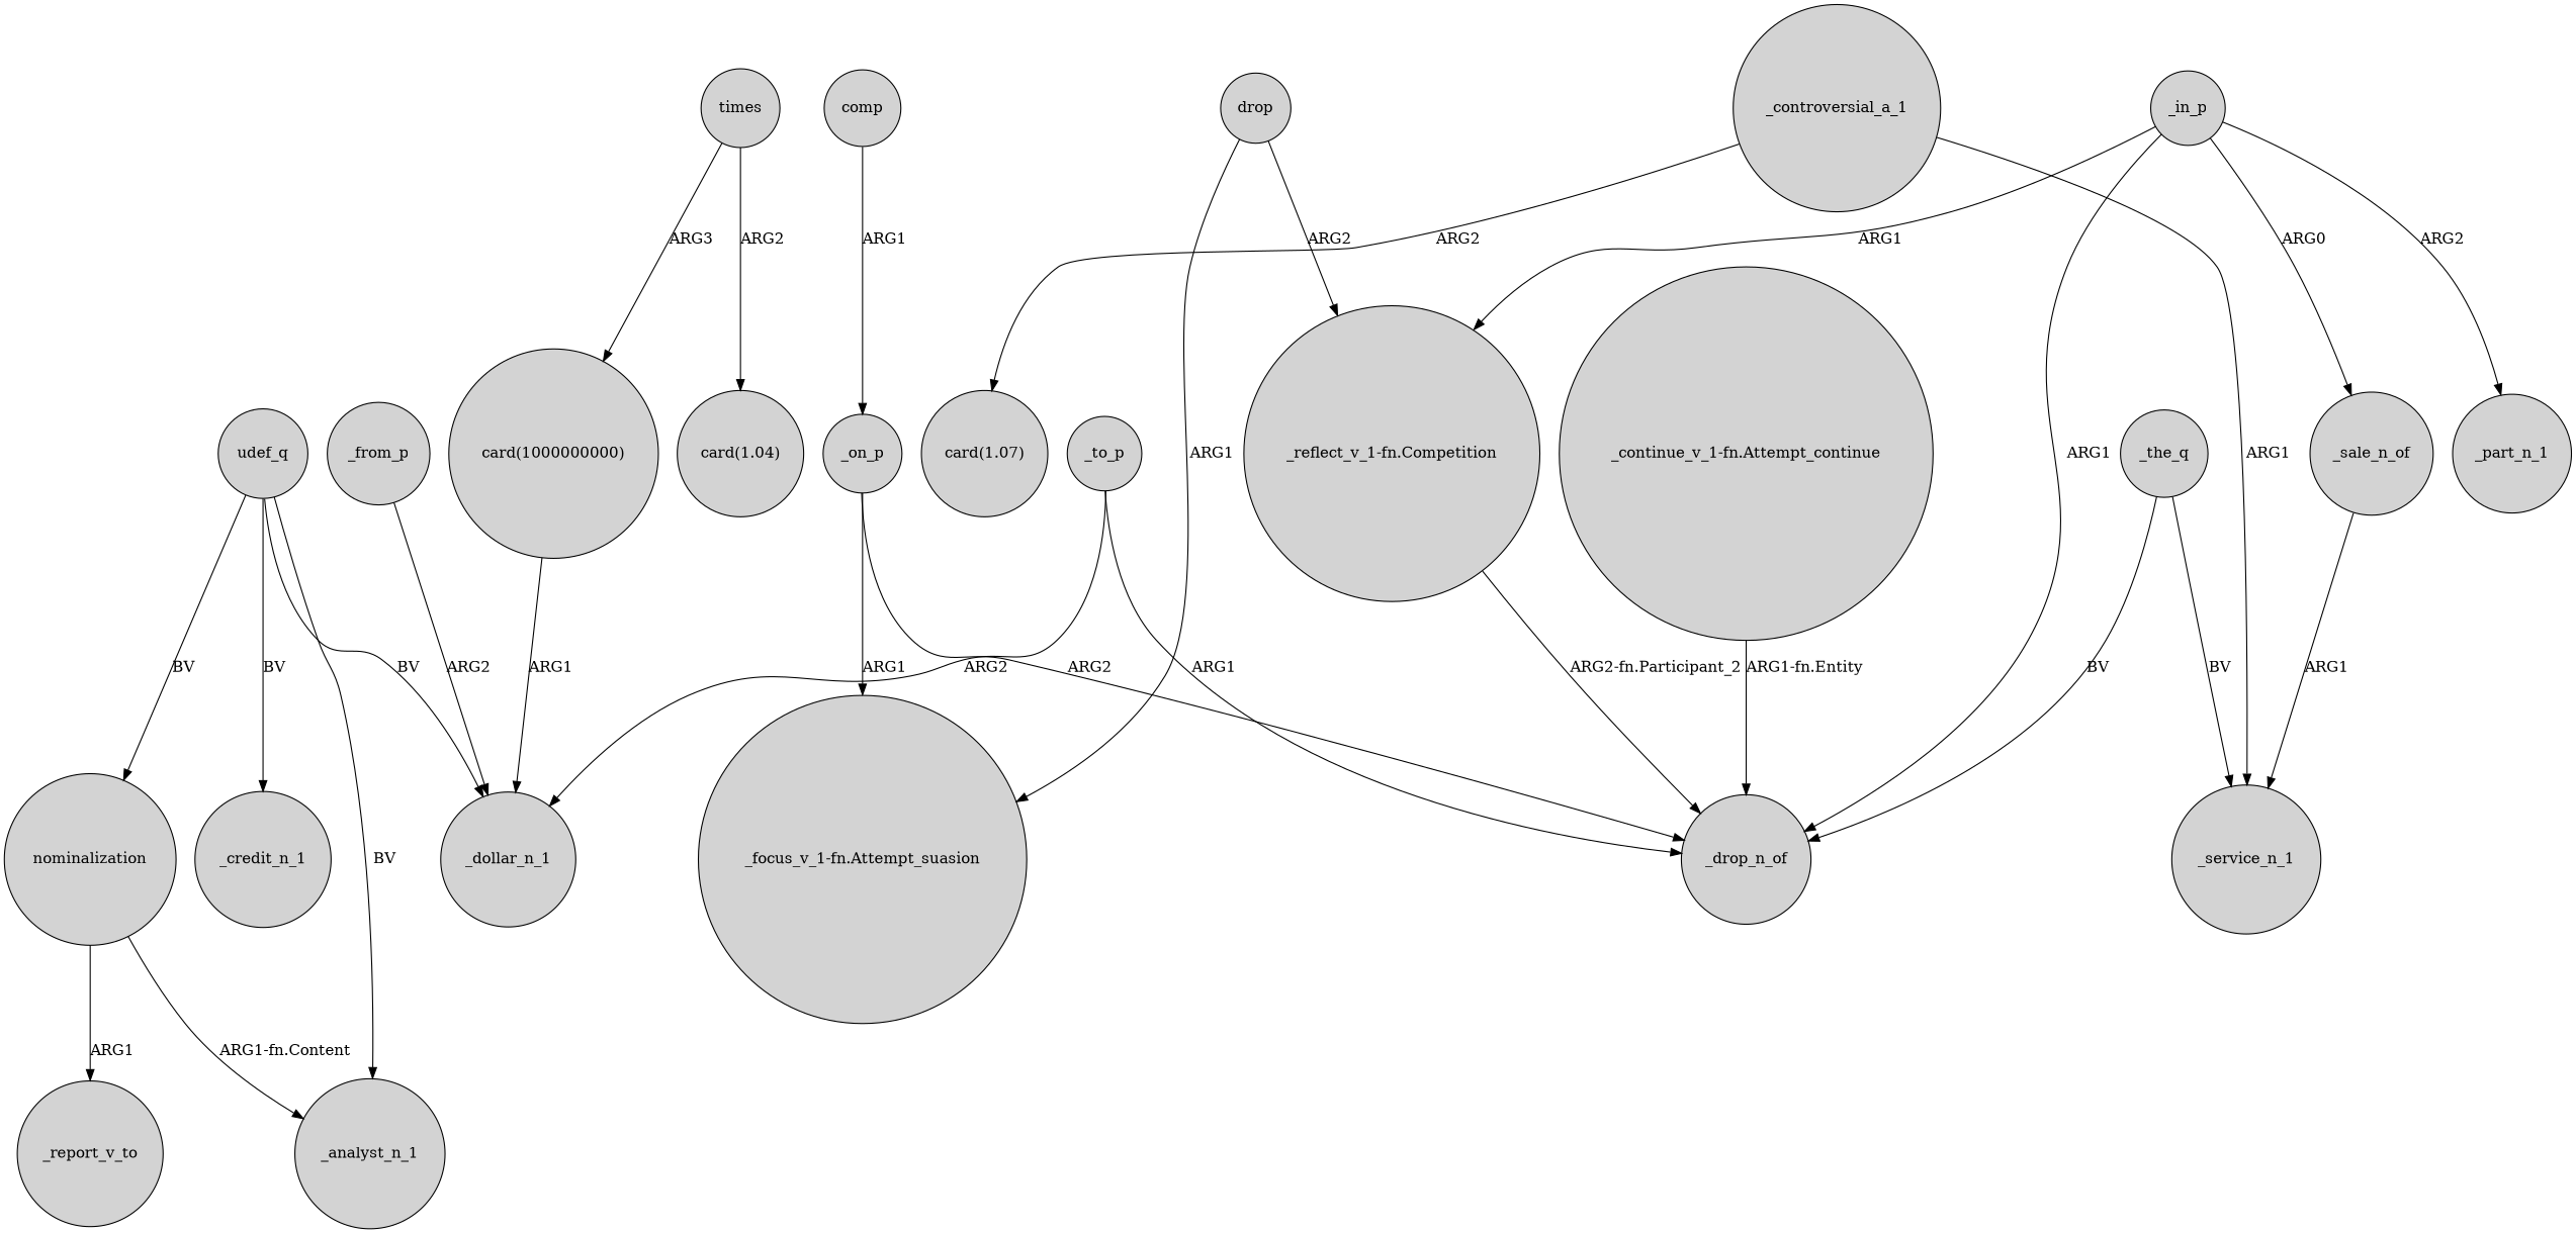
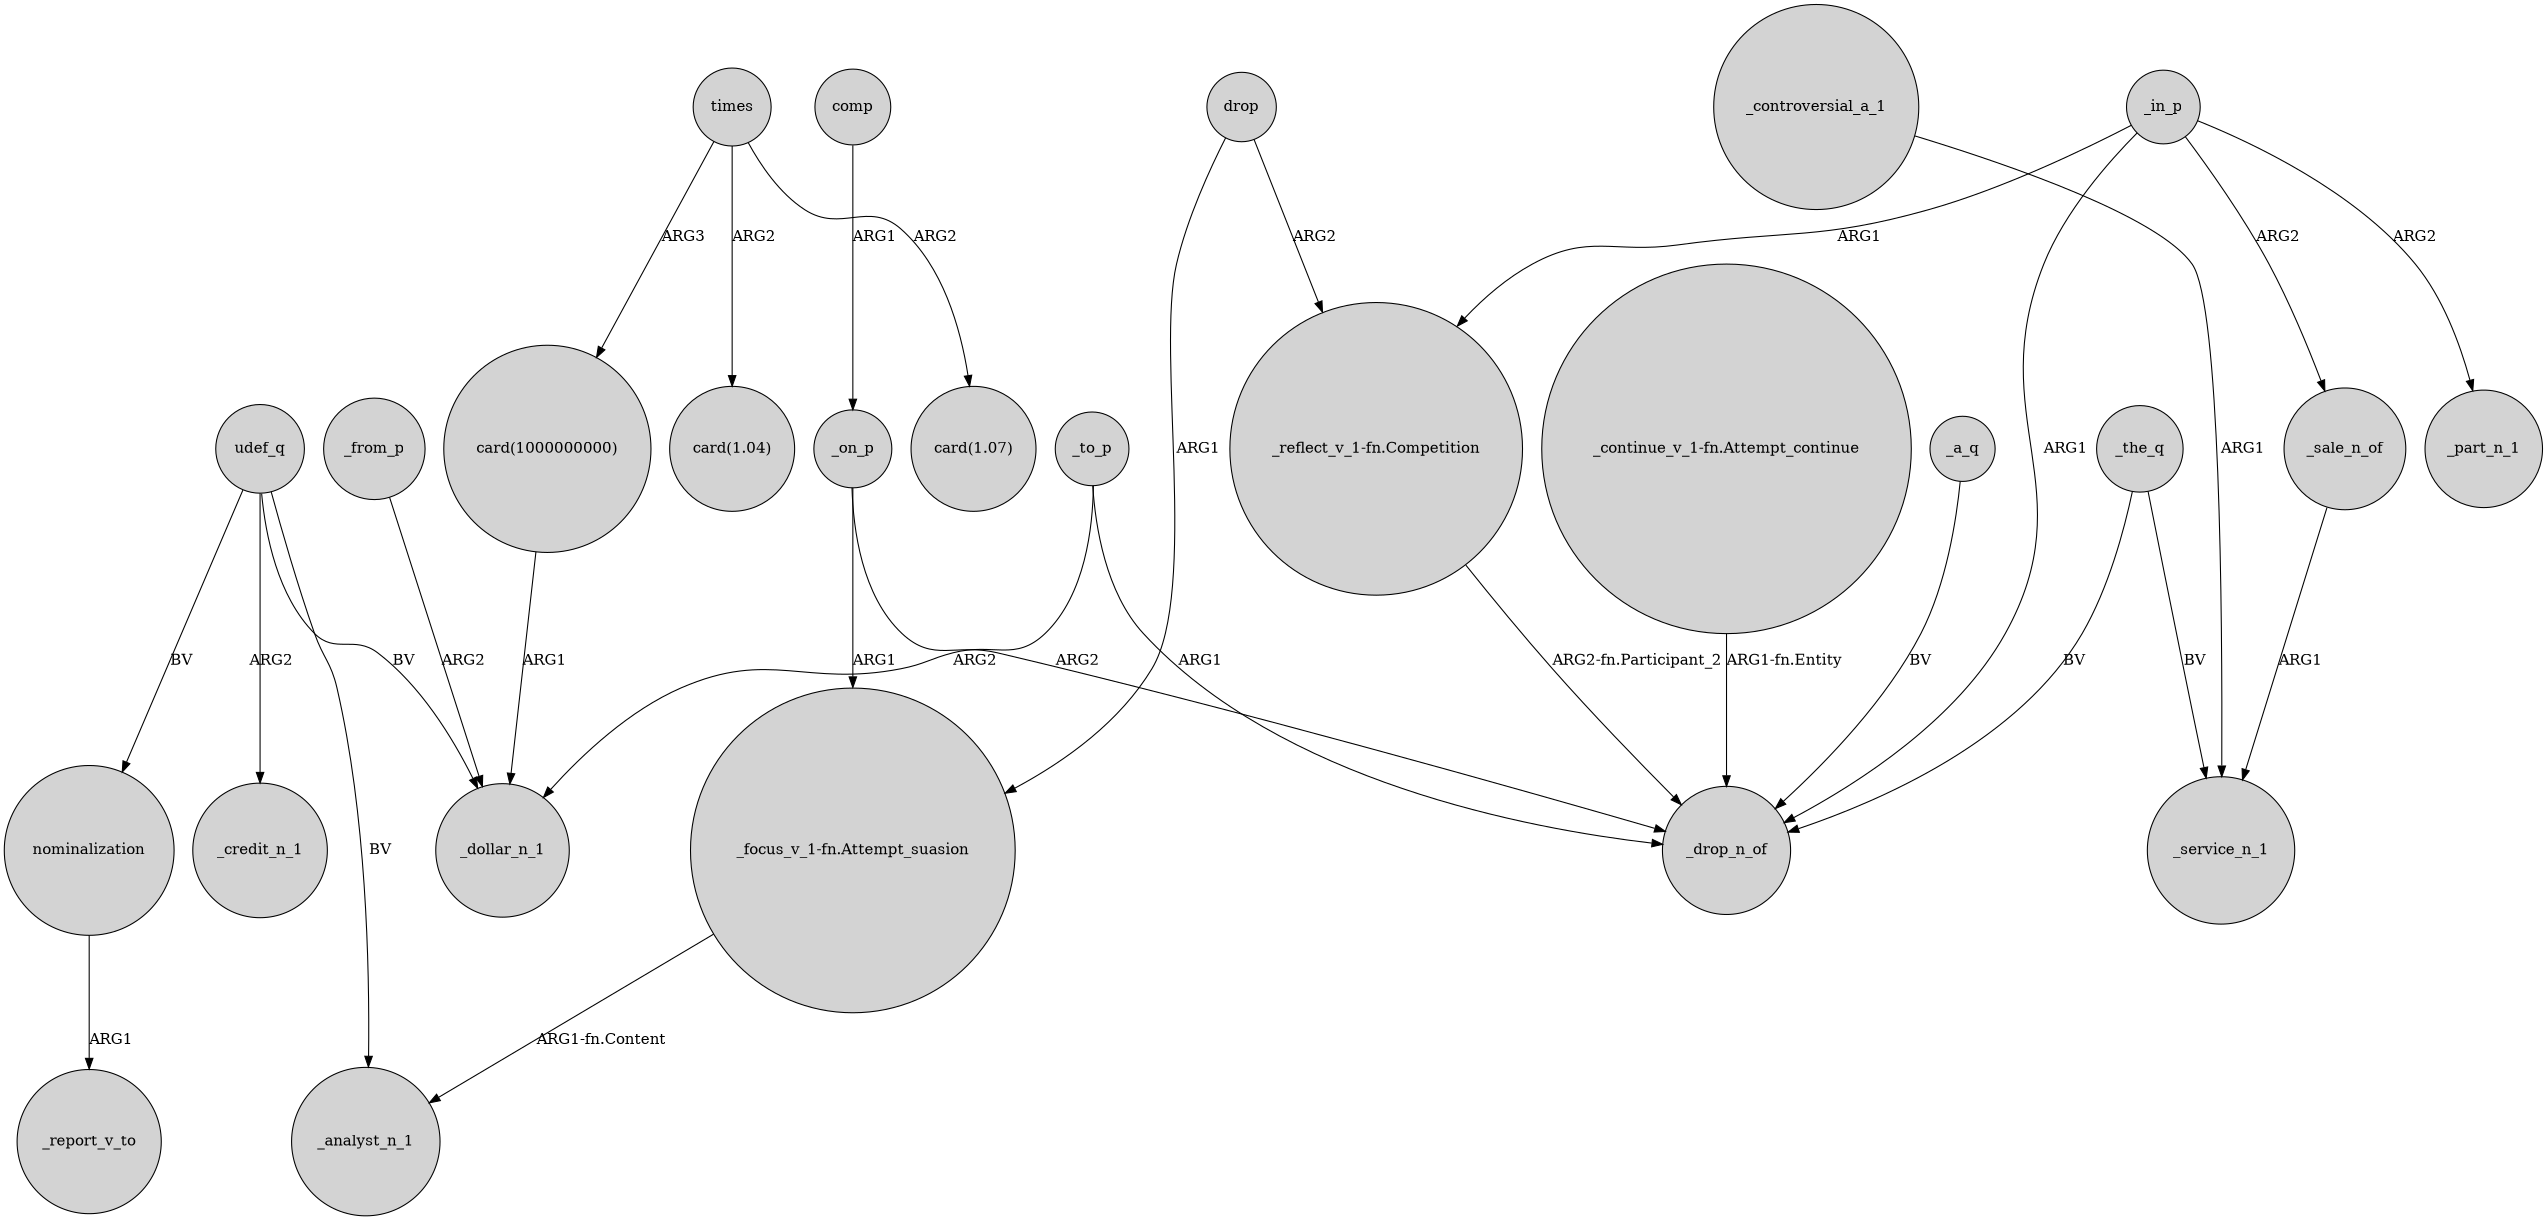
  digraph {
    node [shape=circle style=filled]
    "card(1000000000)"
    _dollar_n_1
    _on_p
    "_focus_v_1-fn.Attempt_suasion"
    _drop_n_of
    _analyst_n_1
    udef_q
    nominalization
    _credit_n_1
    _sale_n_of
    _service_n_1
    _report_v_to
    "_reflect_v_1-fn.Competition"
    n14 [label=drop]
    _in_p
    _part_n_1
    times
    "card(1.04)"
    "card(1.07)"
    _to_p
    n21 [label="_continue_v_1-fn.Attempt_continue"]
    _the_q
+   _a_q
    comp
    _from_p
    _controversial_a_1
    "card(1000000000)" -> _dollar_n_1 [label=ARG1]
    _on_p -> "_focus_v_1-fn.Attempt_suasion" [label=ARG1]
    _on_p -> _drop_n_of [label=ARG2]
-   nominalization -> _analyst_n_1 [label="ARG1-fn.Content"]
+   "_focus_v_1-fn.Attempt_suasion" -> _analyst_n_1 [label="ARG1-fn.Content"]
    udef_q -> _dollar_n_1 [label=BV]
    udef_q -> _analyst_n_1 [label=BV]
    udef_q -> nominalization [label=BV]
-   udef_q -> _credit_n_1 [label=BV]
+   udef_q -> _credit_n_1 [label=ARG2]
    nominalization -> _report_v_to [label=ARG1]
    _sale_n_of -> _service_n_1 [label=ARG1]
    "_reflect_v_1-fn.Competition" -> _drop_n_of [label="ARG2-fn.Participant_2"]
    n14 -> "_focus_v_1-fn.Attempt_suasion" [label=ARG1]
    n14 -> "_reflect_v_1-fn.Competition" [label=ARG2]
    _in_p -> _drop_n_of [label=ARG1]
-   _in_p -> _sale_n_of [label=ARG0]
+   _in_p -> _sale_n_of [label=ARG2]
    _in_p -> "_reflect_v_1-fn.Competition" [label=ARG1]
    _in_p -> _part_n_1 [label=ARG2]
    times -> "card(1000000000)" [label=ARG3]
    times -> "card(1.04)" [label=ARG2]
-   _controversial_a_1 -> "card(1.07)" [label=ARG2]
+   times -> "card(1.07)" [label=ARG2]
    _to_p -> _dollar_n_1 [label=ARG2]
    _to_p -> _drop_n_of [label=ARG1]
    n21 -> _drop_n_of [label="ARG1-fn.Entity"]
    _the_q -> _drop_n_of [label=BV]
    _the_q -> _service_n_1 [label=BV]
+   _a_q -> _drop_n_of [label=BV]
    comp -> _on_p [label=ARG1]
    _from_p -> _dollar_n_1 [label=ARG2]
    _controversial_a_1 -> _service_n_1 [label=ARG1]
  }
